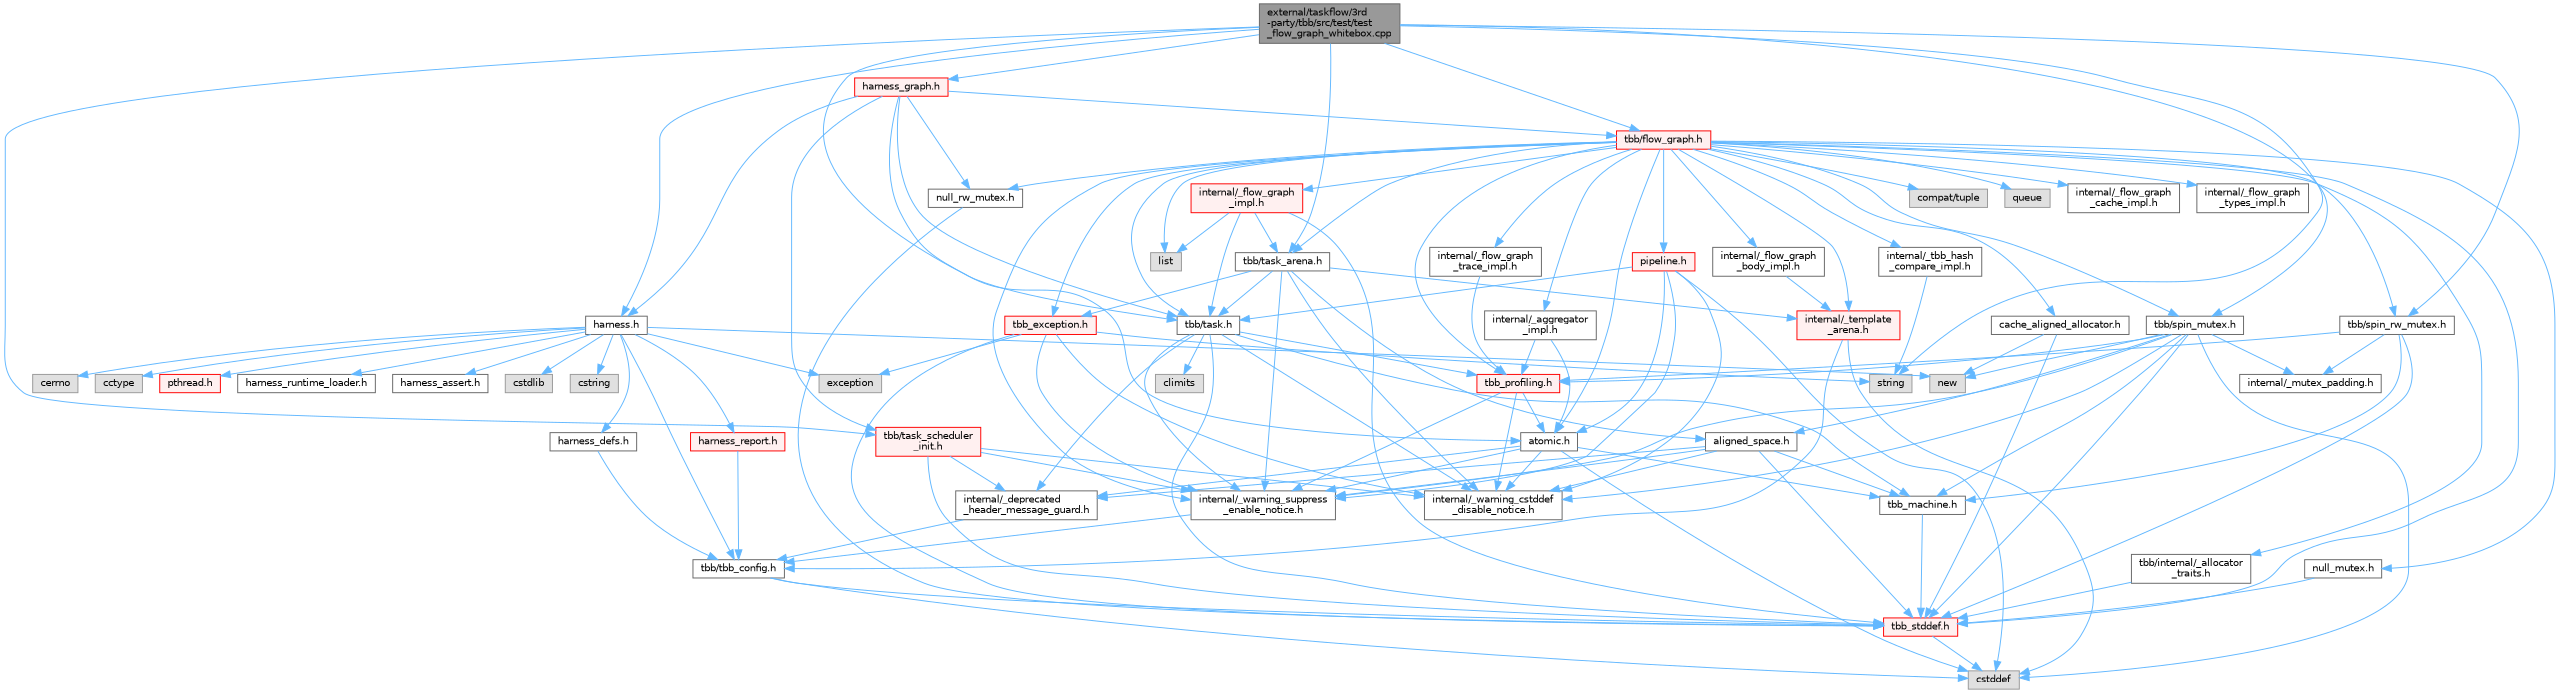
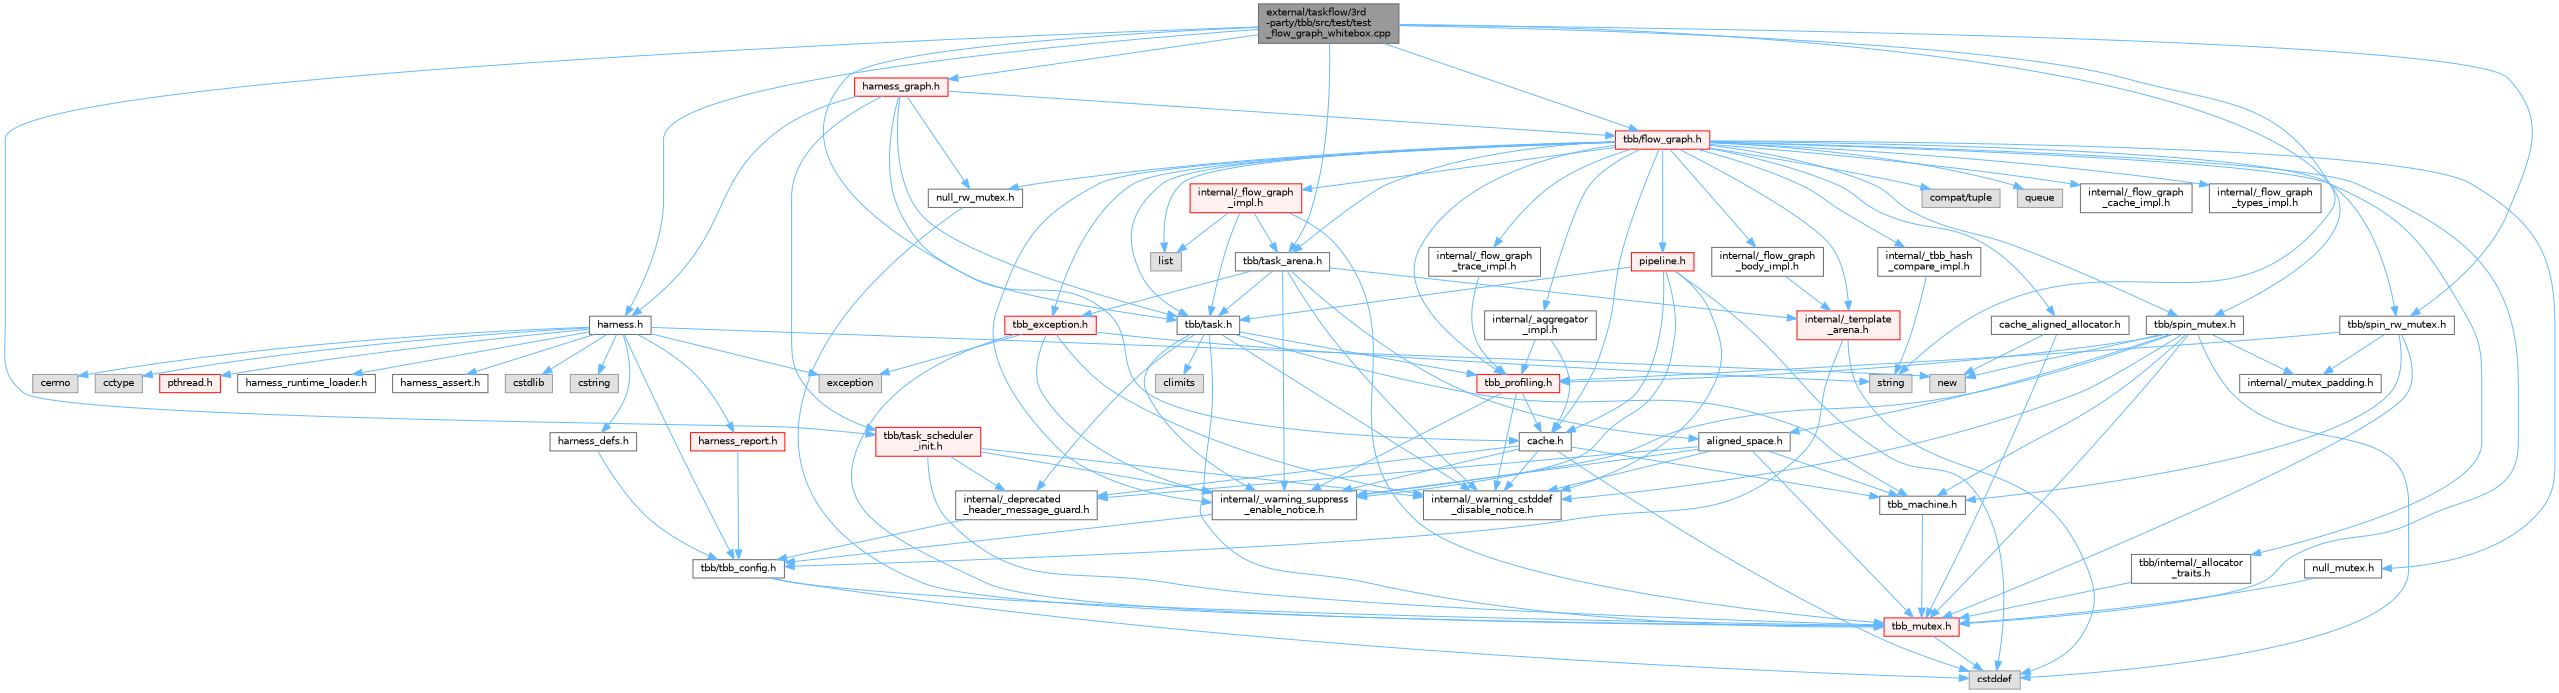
  digraph {
    node [color=grey40 fillcolor=white fontname=Helvetica fontsize=10 shape=box style=filled]
    edge [color=steelblue1 fontname=Helvetica fontsize=10 labelfontname=Helvetica labelfontsize=10 style=solid]
    n1 [color=gray40 fillcolor=grey60 fontcolor=black height=0.2 label="external/taskflow/3rd\l-party/tbb/src/test/test\l_flow_graph_whitebox.cpp" width=0.4]
    n2 [height=0.2 label="harness.h" width=0.4]
    n3 [color=grey60 fillcolor="#E0E0E0" height=0.2 label=string width=0.4]
    n4 [height=0.2 label="tbb/spin_mutex.h" width=0.4]
    n5 [height=0.2 label="tbb/spin_rw_mutex.h" width=0.4]
    n6 [height=0.2 label="tbb/task.h" width=0.4]
    n7 [height=0.2 label="tbb/task_arena.h" width=0.4]
    n8 [color=red fillcolor="#FFF0F0" height=0.2 label="tbb/flow_graph.h" width=0.4]
    n9 [color=red fillcolor="#FFF0F0" height=0.2 label="tbb/task_scheduler\l_init.h" width=0.4]
    n10 [color=red fillcolor="#FFF0F0" height=0.2 label="harness_graph.h" width=0.4]
    n11 [height=0.2 label="tbb/tbb_config.h" width=0.4]
    n12 [height=0.2 label="harness_defs.h" width=0.4]
    n13 [color=grey60 fillcolor="#E0E0E0" height=0.2 label=cstdlib width=0.4]
    n14 [color=grey60 fillcolor="#E0E0E0" height=0.2 label=cstring width=0.4]
    n15 [color=grey60 fillcolor="#E0E0E0" height=0.2 label=cerrno width=0.4]
    n16 [color=grey60 fillcolor="#E0E0E0" height=0.2 label=cctype width=0.4]
    n17 [color=grey60 fillcolor="#E0E0E0" height=0.2 label=new width=0.4]
    n18 [color=red fillcolor="#FFF0F0" height=0.2 label="pthread.h" width=0.4]
    n19 [height=0.2 label="harness_runtime_loader.h" width=0.4]
    n20 [color=red fillcolor="#FFF0F0" height=0.2 label="harness_report.h" width=0.4]
    n21 [color=grey60 fillcolor="#E0E0E0" height=0.2 label=exception width=0.4]
    n22 [height=0.2 label="harness_assert.h" width=0.4]
    n23 [color=grey60 fillcolor="#E0E0E0" height=0.2 label=cstddef width=0.4]
    n24 [height=0.2 label="internal/_warning_suppress\l_enable_notice.h" width=0.4]
    n25 [height=0.2 label="aligned_space.h" width=0.4]
-   n26 [color=red fillcolor="#FFF0F0" height=0.2 label="tbb_stddef.h" width=0.4]
+   n26 [color=red fillcolor="#FFF0F0" height=0.2 label="tbb_mutex.h" width=0.4]
    n27 [height=0.2 label="tbb_machine.h" width=0.4]
    n28 [height=0.2 label="internal/_warning_cstddef\l_disable_notice.h" width=0.4]
    n29 [color=red fillcolor="#FFF0F0" height=0.2 label="tbb_profiling.h" width=0.4]
    n30 [height=0.2 label="internal/_mutex_padding.h" width=0.4]
    n31 [height=0.2 label="internal/_deprecated\l_header_message_guard.h" width=0.4]
    n32 [color=grey60 fillcolor="#E0E0E0" height=0.2 label=climits width=0.4]
    n33 [color=red fillcolor="#FFF0F0" height=0.2 label="tbb_exception.h" width=0.4]
    n34 [color=red fillcolor="#FFF0F0" height=0.2 label="internal/_template\l_arena.h" width=0.4]
-   n35 [height=0.2 label="atomic.h" width=0.4]
+   n35 [height=0.2 label="cache.h" width=0.4]
    n36 [height=0.2 label="null_mutex.h" width=0.4]
    n37 [height=0.2 label="null_rw_mutex.h" width=0.4]
    n38 [height=0.2 label="cache_aligned_allocator.h" width=0.4]
    n39 [color=red fillcolor="#FFF0F0" height=0.2 label="pipeline.h" width=0.4]
    n40 [height=0.2 label="internal/_aggregator\l_impl.h" width=0.4]
    n41 [height=0.2 label="tbb/internal/_allocator\l_traits.h" width=0.4]
    n42 [color=grey60 fillcolor="#E0E0E0" height=0.2 label="compat/tuple" width=0.4]
    n43 [color=grey60 fillcolor="#E0E0E0" height=0.2 label=list width=0.4]
    n44 [color=grey60 fillcolor="#E0E0E0" height=0.2 label=queue width=0.4]
    n45 [color=red fillcolor="#FFF0F0" height=0.2 label="internal/_flow_graph\l_impl.h" width=0.4]
    n46 [height=0.2 label="internal/_flow_graph\l_trace_impl.h" width=0.4]
    n47 [height=0.2 label="internal/_tbb_hash\l_compare_impl.h" width=0.4]
    n48 [height=0.2 label="internal/_flow_graph\l_body_impl.h" width=0.4]
    n49 [height=0.2 label="internal/_flow_graph\l_cache_impl.h" width=0.4]
    n50 [height=0.2 label="internal/_flow_graph\l_types_impl.h" width=0.4]
    n1 -> n2
    n1 -> n3
    n1 -> n4
    n1 -> n5
    n1 -> n6
    n1 -> n7
    n1 -> n8
    n1 -> n9
    n1 -> n10
    n2 -> n11
    n2 -> n12
    n2 -> n13
    n2 -> n14
    n2 -> n15
    n2 -> n16
    n2 -> n17
    n2 -> n18
    n2 -> n19
    n2 -> n20
    n2 -> n21
    n2 -> n22
    n4 -> n17
    n4 -> n23
    n4 -> n24
    n4 -> n25
    n4 -> n26
    n4 -> n27
    n4 -> n28
    n4 -> n29
    n4 -> n30
    n5 -> n26
    n5 -> n27
    n5 -> n29
    n5 -> n30
    n6 -> n24
    n6 -> n26
    n6 -> n27
    n6 -> n28
    n6 -> n29
    n6 -> n31
    n6 -> n32
    n7 -> n6
    n7 -> n24
    n7 -> n25
    n7 -> n28
    n7 -> n33
    n7 -> n34
    n8 -> n4
    n8 -> n5
    n8 -> n6
    n8 -> n7
    n8 -> n24
    n8 -> n26
    n8 -> n29
    n8 -> n33
    n8 -> n34
    n8 -> n35
    n8 -> n36
    n8 -> n37
    n8 -> n38
    n8 -> n39
    n8 -> n40
    n8 -> n41
    n8 -> n42
    n8 -> n43
    n8 -> n44
    n8 -> n45
    n8 -> n46
    n8 -> n47
    n8 -> n48
    n8 -> n49
    n8 -> n50
    n9 -> n24
    n9 -> n26
    n9 -> n28
    n9 -> n31
    n10 -> n2
    n10 -> n6
    n10 -> n8
    n10 -> n9
    n10 -> n35
    n10 -> n37
    n11 -> n23
    n11 -> n26
    n12 -> n11
    n20 -> n11
    n24 -> n11
    n25 -> n24
    n25 -> n26
    n25 -> n27
    n25 -> n28
    n25 -> n31
    n26 -> n23
    n27 -> n26
    n29 -> n24
    n29 -> n28
    n29 -> n35
    n31 -> n11
    n33 -> n3
    n33 -> n21
    n33 -> n24
    n33 -> n26
    n33 -> n28
    n34 -> n11
    n34 -> n23
    n35 -> n23
    n35 -> n24
    n35 -> n27
    n35 -> n28
    n35 -> n31
    n36 -> n26
    n37 -> n26
    n38 -> n17
    n38 -> n26
    n39 -> n6
    n39 -> n23
    n39 -> n24
    n39 -> n28
    n39 -> n35
    n40 -> n29
    n40 -> n35
    n41 -> n26
    n45 -> n6
    n45 -> n7
    n45 -> n26
    n45 -> n43
    n46 -> n29
    n47 -> n3
    n48 -> n34
  }
